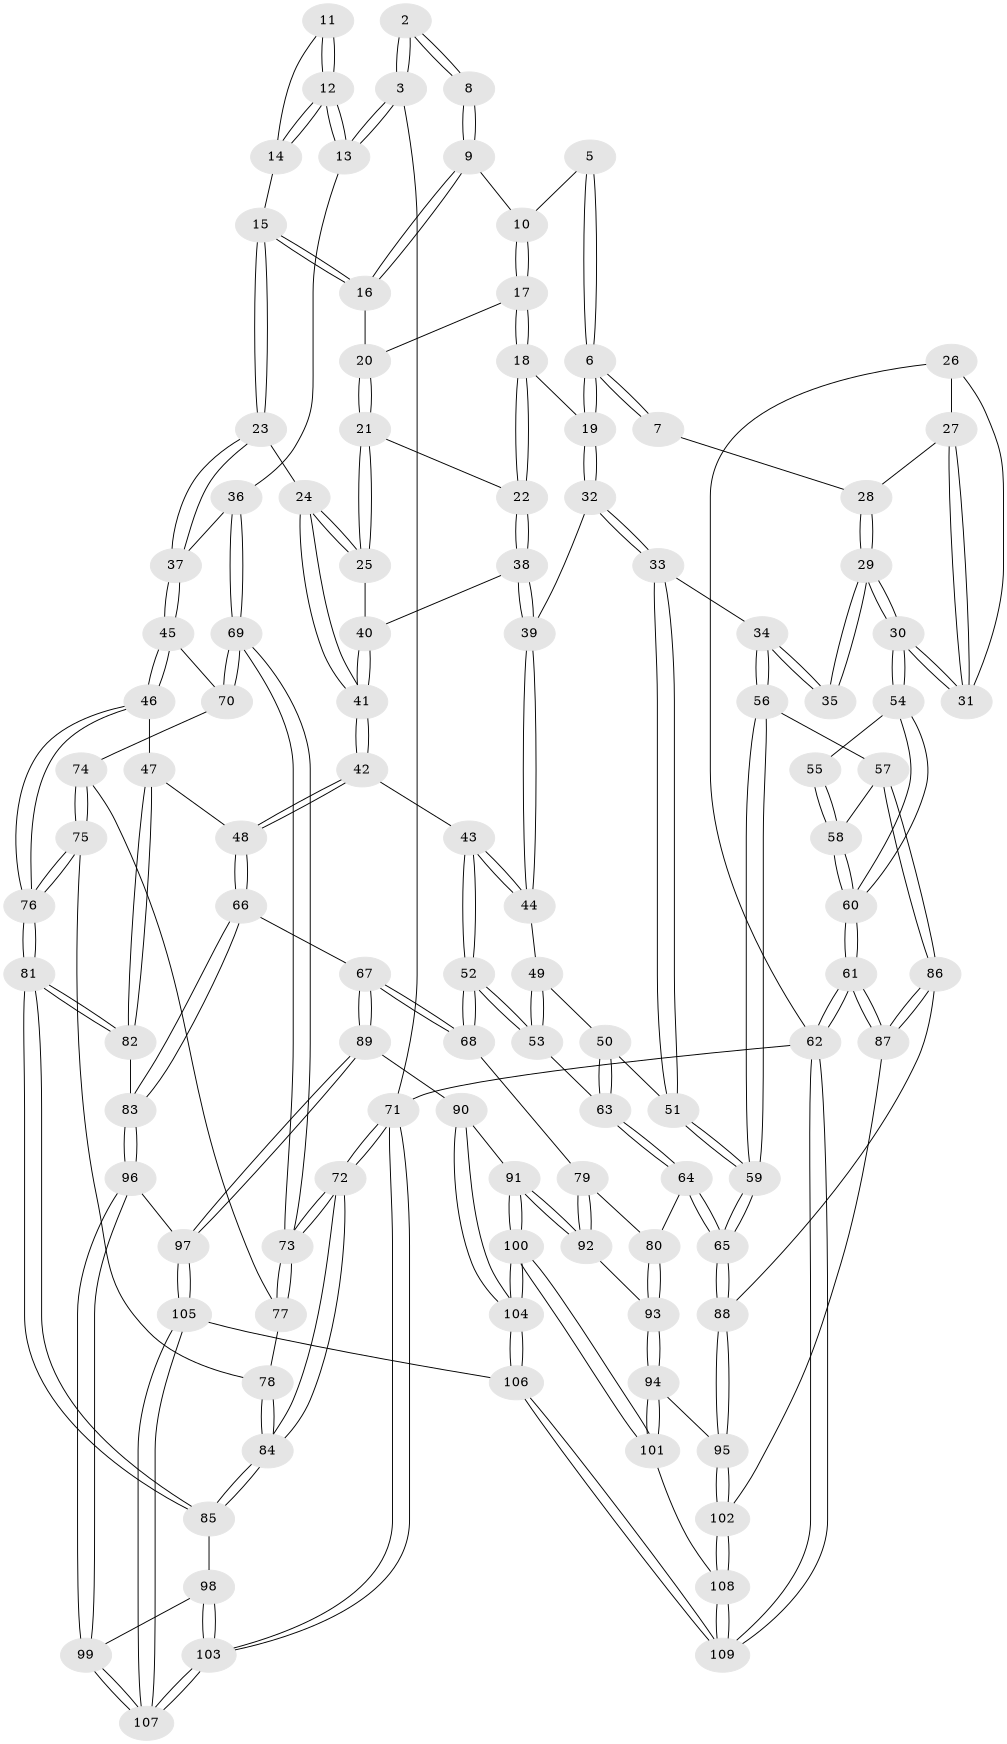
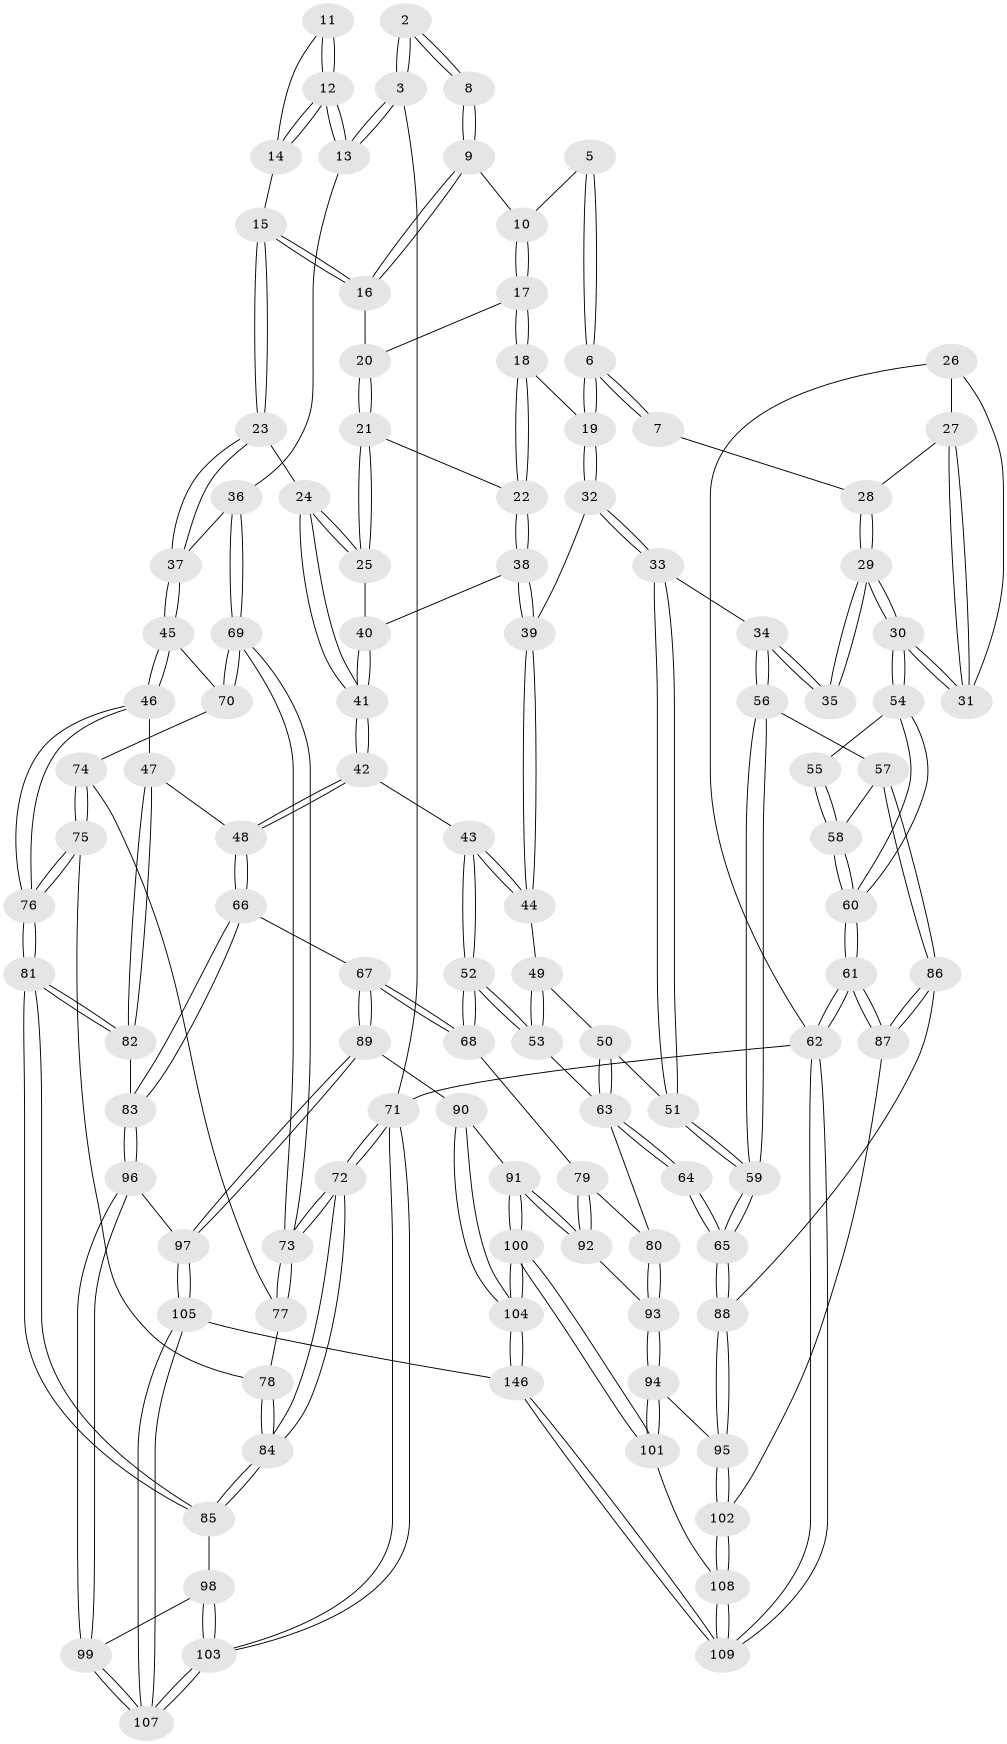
  graph {
    node [color=gray90 style=filled]
    2
    3
    8
    5
    6
    10
    13
    71
    9
    36
    72
    103
    7
    28
    26
    27
    31
    62
    19
    17
    32
    29
    16
    20
    18
    11
    12
    14
    15
    37
    69
    23
    24
    21
    22
    38
    33
    39
    25
    40
    41
    45
    42
    109
    30
    35
    54
    55
    60
    34
    51
    44
    56
    59
    57
    70
    73
    46
    49
    43
    48
    52
    66
    53
    68
    50
    47
    76
    74
    82
    81
    83
    67
    63
    64
    65
    79
    58
    61
    86
    87
    88
    102
    80
    93
    95
    89
    96
    90
    97
    92
    77
    75
    84
    107
    85
    78
    94
    98
    99
    108
    91
    104
    105
    100
-   106
+   106 [label=146]
    101
    2 -- 3
    2 -- 3
    2 -- 8
    2 -- 8
    3 -- 13
    3 -- 13
    3 -- 71
    8 -- 9
    8 -- 9
    5 -- 6
    5 -- 6
    5 -- 10
    6 -- 7
    6 -- 7
    6 -- 19
    6 -- 19
    10 -- 17
    10 -- 17
    13 -- 36
    71 -- 72
    71 -- 72
    71 -- 103
    71 -- 103
    9 -- 10
    9 -- 16
    9 -- 16
    36 -- 37
    36 -- 69
    36 -- 69
    72 -- 73
    72 -- 73
    72 -- 84
    72 -- 84
    103 -- 107
    103 -- 107
    7 -- 28
    28 -- 29
    28 -- 29
    26 -- 27
    26 -- 31
    26 -- 62
    27 -- 28
    27 -- 31
    27 -- 31
    62 -- 71
    62 -- 109
    62 -- 109
    19 -- 32
    19 -- 32
    17 -- 20
    17 -- 18
    17 -- 18
    32 -- 33
    32 -- 33
    32 -- 39
    29 -- 30
    29 -- 30
    29 -- 35
    29 -- 35
    16 -- 20
    20 -- 21
    20 -- 21
    18 -- 19
    18 -- 22
    18 -- 22
    11 -- 12
    11 -- 12
    11 -- 14
    12 -- 13
    12 -- 13
    12 -- 14
    12 -- 14
    14 -- 15
    15 -- 16
    15 -- 16
    15 -- 23
    15 -- 23
    37 -- 45
    37 -- 45
    69 -- 70
    69 -- 70
    69 -- 73
    69 -- 73
    23 -- 37
    23 -- 37
    23 -- 24
    24 -- 25
    24 -- 25
    24 -- 41
    24 -- 41
    21 -- 22
    21 -- 25
    21 -- 25
    22 -- 38
    22 -- 38
    38 -- 39
    38 -- 39
    38 -- 40
    33 -- 34
    33 -- 51
    33 -- 51
    39 -- 44
    39 -- 44
    25 -- 40
    40 -- 41
    40 -- 41
    41 -- 42
    41 -- 42
    45 -- 70
    45 -- 46
    45 -- 46
    42 -- 43
    42 -- 48
    42 -- 48
    30 -- 31
    30 -- 31
    30 -- 54
    30 -- 54
    54 -- 55
    54 -- 60
    54 -- 60
    55 -- 58
    55 -- 58
    60 -- 61
    60 -- 61
    34 -- 35
    34 -- 35
    34 -- 56
    34 -- 56
    51 -- 59
    51 -- 59
    44 -- 49
    56 -- 59
    56 -- 59
    56 -- 57
    59 -- 65
    59 -- 65
    57 -- 58
    57 -- 86
    57 -- 86
    70 -- 74
    73 -- 77
    73 -- 77
    46 -- 47
    46 -- 76
    46 -- 76
    49 -- 53
    49 -- 53
    49 -- 50
    43 -- 44
    43 -- 44
    43 -- 52
    43 -- 52
    48 -- 66
    48 -- 66
    52 -- 53
    52 -- 53
    52 -- 68
    52 -- 68
    66 -- 83
    66 -- 83
    66 -- 67
    53 -- 63
    68 -- 79
    50 -- 51
    50 -- 63
    50 -- 63
    47 -- 48
    47 -- 82
    47 -- 82
    76 -- 81
    76 -- 81
    74 -- 77
    74 -- 75
    74 -- 75
    82 -- 83
    81 -- 82
    81 -- 82
    81 -- 85
    81 -- 85
    83 -- 96
    83 -- 96
    67 -- 68
    67 -- 68
    67 -- 89
    67 -- 89
    63 -- 64
    63 -- 64
    64 -- 65
    64 -- 65
-   64 -- 80
+   63 -- 80
    65 -- 88
    65 -- 88
    79 -- 80
    79 -- 92
    79 -- 92
    58 -- 60
    58 -- 60
    61 -- 62
    61 -- 62
    61 -- 87
    61 -- 87
    86 -- 87
    86 -- 87
    86 -- 88
    87 -- 102
    88 -- 95
    88 -- 95
    102 -- 108
    102 -- 108
    80 -- 93
    80 -- 93
    93 -- 94
    93 -- 94
    95 -- 102
    95 -- 102
    89 -- 90
    89 -- 97
    89 -- 97
    96 -- 97
    96 -- 99
    96 -- 99
    90 -- 91
    90 -- 104
    90 -- 104
    97 -- 105
    97 -- 105
    92 -- 93
    77 -- 78
    75 -- 76
    75 -- 76
    75 -- 78
    84 -- 85
    84 -- 85
    85 -- 98
    78 -- 84
    78 -- 84
    94 -- 95
    94 -- 101
    94 -- 101
    98 -- 103
    98 -- 103
    98 -- 99
    99 -- 107
    99 -- 107
    108 -- 109
    108 -- 109
    91 -- 92
    91 -- 92
    91 -- 100
    91 -- 100
    104 -- 106
    104 -- 106
    105 -- 107
    105 -- 107
    105 -- 106
    100 -- 104
    100 -- 104
    100 -- 101
    100 -- 101
    106 -- 109
    106 -- 109
    101 -- 108
  }
